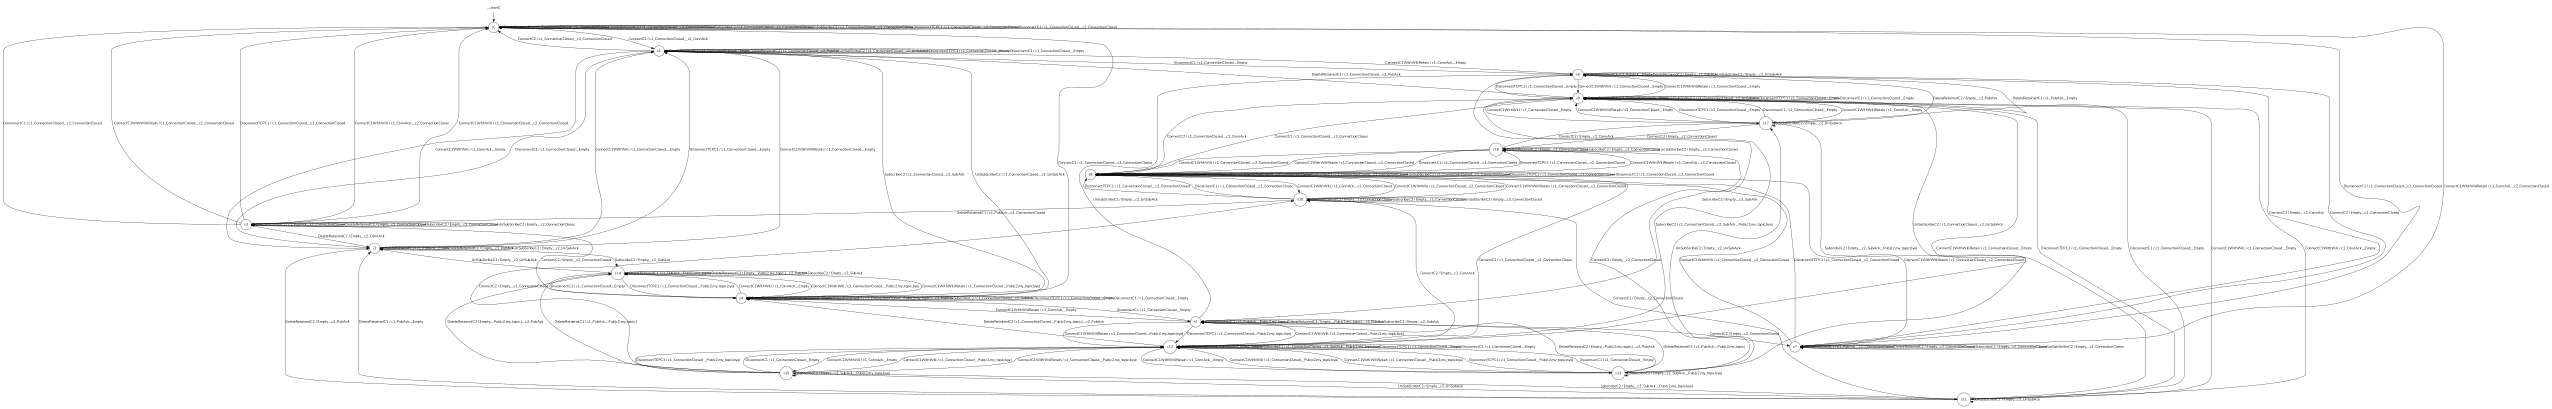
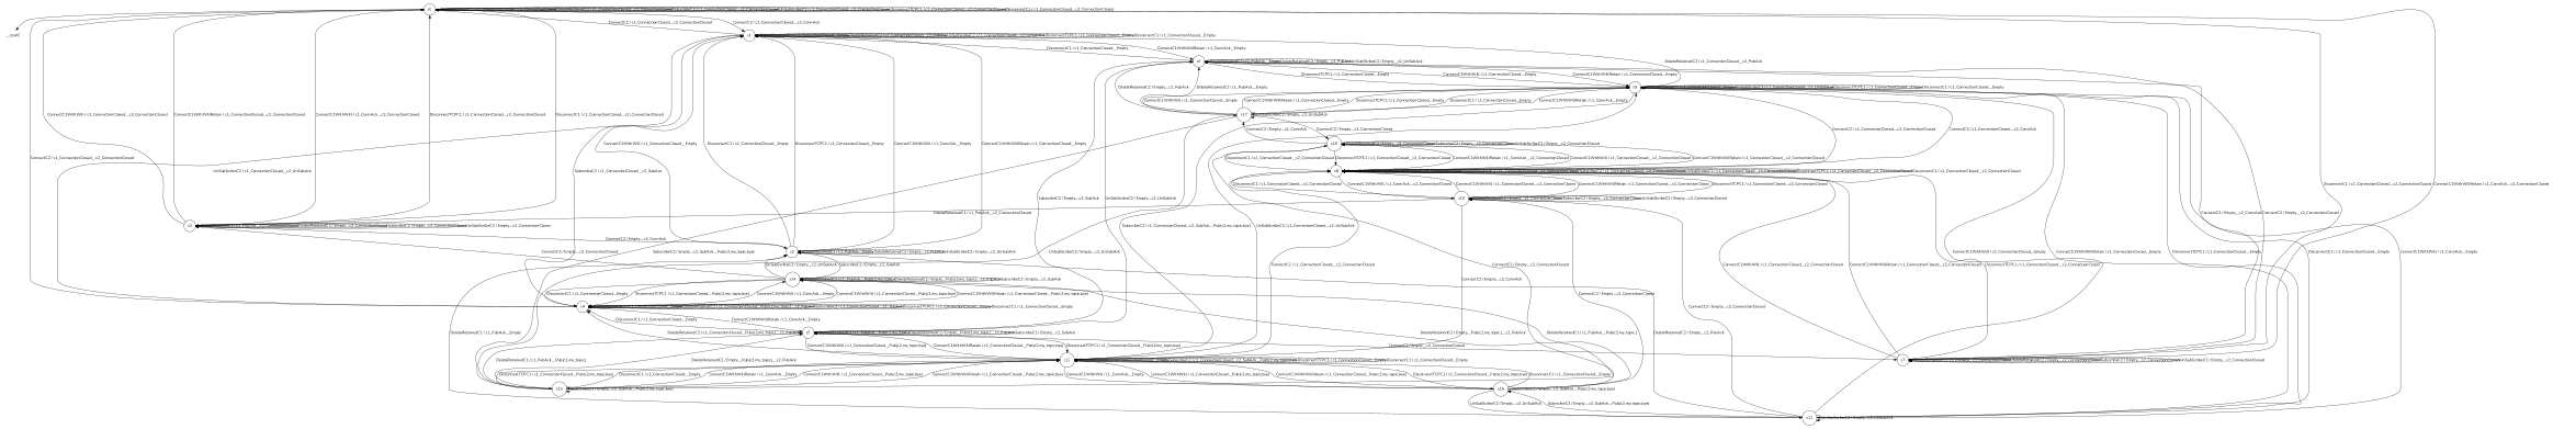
  digraph {
    fontname=Nunito
    node [fontname=Nunito shape=circle]
    edge [fontname=Nunito]
    __start0 [shape=none]
    n2 [label=s0]
    n3 [label=s1]
    n4 [label=s3]
    n5 [label=s7]
    n6 [label=s2]
    n7 [label=s4]
    n8 [label=s6]
    n9 [label=s8]
    n10 [label=s14]
    n11 [label=s5]
    n12 [label=s9]
    n13 [label=s12]
    n14 [label=s15]
    n15 [label=s13]
    n16 [label=s11]
    n17 [label=s17]
    n18 [label=s10]
    n19 [label=s16]
-   __start0 -> n2
+   n2 -> __start0
    n2 -> n2 [label="DeleteRetainedC1 / c1_ConnectionClosed__c2_ConnectionClosed"]
    n2 -> n2 [label="DeleteRetainedC2 / c1_ConnectionClosed__c2_ConnectionClosed"]
    n2 -> n2 [label="SubscribeC2 / c1_ConnectionClosed__c2_ConnectionClosed"]
    n2 -> n2 [label="UnSubScribeC2 / c1_ConnectionClosed__c2_ConnectionClosed"]
    n2 -> n2 [label="DisconnectTCPC1 / c1_ConnectionClosed__c2_ConnectionClosed"]
    n2 -> n2 [label="DisconnectC1 / c1_ConnectionClosed__c2_ConnectionClosed"]
    n2 -> n3 [label="ConnectC2 / c1_ConnectionClosed__c2_ConnAck"]
    n2 -> n4 [label="ConnectC1WithWill / c1_ConnAck__c2_ConnectionClosed"]
    n2 -> n5 [label="ConnectC1WithWillRetain / c1_ConnAck__c2_ConnectionClosed"]
    n3 -> n2 [label="ConnectC2 / c1_ConnectionClosed__c2_ConnectionClosed"]
    n3 -> n3 [label="DeleteRetainedC1 / c1_ConnectionClosed__Empty"]
    n3 -> n3 [label="DeleteRetainedC2 / c1_ConnectionClosed__c2_PubAck"]
    n3 -> n3 [label="UnSubScribeC2 / c1_ConnectionClosed__c2_UnSubAck"]
    n3 -> n3 [label="DisconnectTCPC1 / c1_ConnectionClosed__Empty"]
    n3 -> n3 [label="DisconnectC1 / c1_ConnectionClosed__Empty"]
    n3 -> n6 [label="ConnectC1WithWill / c1_ConnAck__Empty"]
    n3 -> n7 [label="SubscribeC2 / c1_ConnectionClosed__c2_SubAck"]
    n3 -> n8 [label="ConnectC1WithWillRetain / c1_ConnAck__Empty"]
    n4 -> n2 [label="ConnectC1WithWill / c1_ConnectionClosed__c2_ConnectionClosed"]
    n4 -> n2 [label="ConnectC1WithWillRetain / c1_ConnectionClosed__c2_ConnectionClosed"]
    n4 -> n2 [label="DisconnectTCPC1 / c1_ConnectionClosed__c2_ConnectionClosed"]
    n4 -> n2 [label="DisconnectC1 / c1_ConnectionClosed__c2_ConnectionClosed"]
    n4 -> n4 [label="DeleteRetainedC1 / c1_PubAck__c2_ConnectionClosed"]
    n4 -> n4 [label="DeleteRetainedC2 / Empty__c2_ConnectionClosed"]
    n4 -> n4 [label="SubscribeC2 / Empty__c2_ConnectionClosed"]
    n4 -> n4 [label="UnSubScribeC2 / Empty__c2_ConnectionClosed"]
-   n4 -> n6 [label="DeleteRetainedC2 / Empty__c2_ConnAck"]
+   n4 -> n6 [label="ConnectC2 / Empty__c2_ConnAck"]
    n5 -> n2 [label="DisconnectC1 / c1_ConnectionClosed__c2_ConnectionClosed"]
    n5 -> n5 [label="DeleteRetainedC1 / c1_PubAck__c2_ConnectionClosed"]
    n5 -> n5 [label="DeleteRetainedC2 / Empty__c2_ConnectionClosed"]
    n5 -> n5 [label="SubscribeC2 / Empty__c2_ConnectionClosed"]
    n5 -> n5 [label="UnSubScribeC2 / Empty__c2_ConnectionClosed"]
    n5 -> n8 [label="ConnectC2 / Empty__c2_ConnAck"]
    n5 -> n9 [label="ConnectC1WithWill / c1_ConnectionClosed__c2_ConnectionClosed"]
    n5 -> n9 [label="ConnectC1WithWillRetain / c1_ConnectionClosed__c2_ConnectionClosed"]
    n5 -> n9 [label="DisconnectTCPC1 / c1_ConnectionClosed__c2_ConnectionClosed"]
    n6 -> n3 [label="ConnectC1WithWill / c1_ConnectionClosed__Empty"]
    n6 -> n3 [label="ConnectC1WithWillRetain / c1_ConnectionClosed__Empty"]
    n6 -> n3 [label="DisconnectTCPC1 / c1_ConnectionClosed__Empty"]
    n6 -> n3 [label="DisconnectC1 / c1_ConnectionClosed__Empty"]
    n6 -> n6 [label="DeleteRetainedC1 / c1_PubAck__Empty"]
    n6 -> n6 [label="DeleteRetainedC2 / Empty__c2_PubAck"]
    n6 -> n6 [label="UnSubScribeC2 / Empty__c2_UnSubAck"]
    n6 -> n10 [label="SubscribeC2 / Empty__c2_SubAck"]
    n7 -> n2 [label="ConnectC2 / c1_ConnectionClosed__c2_ConnectionClosed"]
    n7 -> n3 [label="UnSubScribeC2 / c1_ConnectionClosed__c2_UnSubAck"]
    n7 -> n7 [label="DeleteRetainedC1 / c1_ConnectionClosed__Empty"]
    n7 -> n7 [label="DeleteRetainedC2 / c1_ConnectionClosed__Pub(c2,my_topic,)__c2_PubAck"]
    n7 -> n7 [label="SubscribeC2 / c1_ConnectionClosed__c2_SubAck"]
    n7 -> n7 [label="DisconnectTCPC1 / c1_ConnectionClosed__Empty"]
    n7 -> n7 [label="DisconnectC1 / c1_ConnectionClosed__Empty"]
    n7 -> n10 [label="ConnectC1WithWill / c1_ConnAck__Empty"]
    n7 -> n11 [label="ConnectC1WithWillRetain / c1_ConnAck__Empty"]
    n8 -> n3 [label="DisconnectC1 / c1_ConnectionClosed__Empty"]
    n8 -> n5 [label="ConnectC2 / Empty__c2_ConnectionClosed"]
    n8 -> n8 [label="DeleteRetainedC1 / c1_PubAck__Empty"]
    n8 -> n8 [label="DeleteRetainedC2 / Empty__c2_PubAck"]
    n8 -> n8 [label="UnSubScribeC2 / Empty__c2_UnSubAck"]
    n8 -> n11 [label="SubscribeC2 / Empty__c2_SubAck"]
    n8 -> n12 [label="ConnectC1WithWill / c1_ConnectionClosed__Empty"]
    n8 -> n12 [label="ConnectC1WithWillRetain / c1_ConnectionClosed__Empty"]
    n8 -> n12 [label="DisconnectTCPC1 / c1_ConnectionClosed__Empty"]
    n9 -> n9 [label="DeleteRetainedC1 / c1_ConnectionClosed__c2_ConnectionClosed"]
    n9 -> n9 [label="DeleteRetainedC2 / c1_ConnectionClosed__c2_ConnectionClosed"]
    n9 -> n9 [label="SubscribeC2 / c1_ConnectionClosed__c2_ConnectionClosed"]
    n9 -> n9 [label="UnSubScribeC2 / c1_ConnectionClosed__c2_ConnectionClosed"]
    n9 -> n9 [label="DisconnectTCPC1 / c1_ConnectionClosed__c2_ConnectionClosed"]
    n9 -> n9 [label="DisconnectC1 / c1_ConnectionClosed__c2_ConnectionClosed"]
    n9 -> n12 [label="ConnectC2 / c1_ConnectionClosed__c2_ConnAck"]
    n9 -> n18 [label="ConnectC1WithWill / c1_ConnAck__c2_ConnectionClosed"]
    n9 -> n19 [label="ConnectC1WithWillRetain / c1_ConnAck__c2_ConnectionClosed"]
-   n7 -> n4 [label="ConnectC2 / Empty__c2_ConnectionClosed"]
+   n10 -> n4 [label="ConnectC2 / Empty__c2_ConnectionClosed"]
    n10 -> n6 [label="UnSubScribeC2 / Empty__c2_UnSubAck"]
    n10 -> n7 [label="ConnectC1WithWill / c1_ConnectionClosed__Pub(c2,my_topic,bye)"]
    n10 -> n7 [label="ConnectC1WithWillRetain / c1_ConnectionClosed__Pub(c2,my_topic,bye)"]
    n10 -> n7 [label="DisconnectTCPC1 / c1_ConnectionClosed__Pub(c2,my_topic,bye)"]
    n10 -> n7 [label="DisconnectC1 / c1_ConnectionClosed__Empty"]
    n10 -> n10 [label="DeleteRetainedC1 / c1_PubAck__Pub(c2,my_topic,)"]
    n10 -> n10 [label="DeleteRetainedC2 / Empty__Pub(c2,my_topic,)__c2_PubAck"]
    n10 -> n10 [label="SubscribeC2 / Empty__c2_SubAck"]
    n11 -> n5 [label="ConnectC2 / Empty__c2_ConnectionClosed"]
    n11 -> n7 [label="DisconnectC1 / c1_ConnectionClosed__Empty"]
    n11 -> n8 [label="UnSubScribeC2 / Empty__c2_UnSubAck"]
    n11 -> n11 [label="DeleteRetainedC1 / c1_PubAck__Pub(c2,my_topic,)"]
    n11 -> n11 [label="DeleteRetainedC2 / Empty__Pub(c2,my_topic,)__c2_PubAck"]
    n11 -> n11 [label="SubscribeC2 / Empty__c2_SubAck"]
    n11 -> n13 [label="ConnectC1WithWill / c1_ConnectionClosed__Pub(c2,my_topic,bye)"]
    n11 -> n13 [label="ConnectC1WithWillRetain / c1_ConnectionClosed__Pub(c2,my_topic,bye)"]
    n11 -> n13 [label="DisconnectTCPC1 / c1_ConnectionClosed__Pub(c2,my_topic,bye)"]
    n12 -> n3 [label="DeleteRetainedC2 / c1_ConnectionClosed__c2_PubAck"]
    n12 -> n9 [label="ConnectC2 / c1_ConnectionClosed__c2_ConnectionClosed"]
    n12 -> n12 [label="DeleteRetainedC1 / c1_ConnectionClosed__Empty"]
    n12 -> n12 [label="UnSubScribeC2 / c1_ConnectionClosed__c2_UnSubAck"]
    n12 -> n12 [label="DisconnectTCPC1 / c1_ConnectionClosed__Empty"]
    n12 -> n12 [label="DisconnectC1 / c1_ConnectionClosed__Empty"]
    n12 -> n13 [label="SubscribeC2 / c1_ConnectionClosed__c2_SubAck__Pub(c2,my_topic,bye)"]
    n12 -> n16 [label="ConnectC1WithWill / c1_ConnAck__Empty"]
    n12 -> n17 [label="ConnectC1WithWillRetain / c1_ConnAck__Empty"]
    n13 -> n7 [label="DeleteRetainedC2 / c1_ConnectionClosed__Pub(c2,my_topic,)__c2_PubAck"]
    n13 -> n9 [label="ConnectC2 / c1_ConnectionClosed__c2_ConnectionClosed"]
    n13 -> n12 [label="UnSubScribeC2 / c1_ConnectionClosed__c2_UnSubAck"]
    n13 -> n13 [label="DeleteRetainedC1 / c1_ConnectionClosed__Empty"]
    n13 -> n13 [label="SubscribeC2 / c1_ConnectionClosed__c2_SubAck__Pub(c2,my_topic,bye)"]
    n13 -> n13 [label="DisconnectTCPC1 / c1_ConnectionClosed__Empty"]
    n13 -> n13 [label="DisconnectC1 / c1_ConnectionClosed__Empty"]
    n13 -> n14 [label="ConnectC1WithWill / c1_ConnAck__Empty"]
    n13 -> n15 [label="ConnectC1WithWillRetain / c1_ConnAck__Empty"]
    n14 -> n10 [label="DeleteRetainedC1 / c1_PubAck__Pub(c2,my_topic,)"]
    n14 -> n10 [label="DeleteRetainedC2 / Empty__Pub(c2,my_topic,)__c2_PubAck"]
    n14 -> n13 [label="ConnectC1WithWill / c1_ConnectionClosed__Pub(c2,my_topic,bye)"]
    n14 -> n13 [label="ConnectC1WithWillRetain / c1_ConnectionClosed__Pub(c2,my_topic,bye)"]
    n14 -> n13 [label="DisconnectTCPC1 / c1_ConnectionClosed__Pub(c2,my_topic,bye)"]
    n14 -> n13 [label="DisconnectC1 / c1_ConnectionClosed__Empty"]
    n14 -> n14 [label="SubscribeC2 / Empty__c2_SubAck__Pub(c2,my_topic,bye)"]
    n14 -> n16 [label="UnSubScribeC2 / Empty__c2_UnSubAck"]
    n14 -> n18 [label="ConnectC2 / Empty__c2_ConnectionClosed"]
    n15 -> n11 [label="DeleteRetainedC1 / c1_PubAck__Pub(c2,my_topic,)"]
    n15 -> n11 [label="DeleteRetainedC2 / Empty__Pub(c2,my_topic,)__c2_PubAck"]
    n15 -> n13 [label="ConnectC1WithWill / c1_ConnectionClosed__Pub(c2,my_topic,bye)"]
    n15 -> n13 [label="ConnectC1WithWillRetain / c1_ConnectionClosed__Pub(c2,my_topic,bye)"]
    n15 -> n13 [label="DisconnectTCPC1 / c1_ConnectionClosed__Pub(c2,my_topic,bye)"]
    n15 -> n13 [label="DisconnectC1 / c1_ConnectionClosed__Empty"]
    n15 -> n15 [label="SubscribeC2 / Empty__c2_SubAck__Pub(c2,my_topic,bye)"]
    n15 -> n17 [label="UnSubScribeC2 / Empty__c2_UnSubAck"]
    n15 -> n19 [label="ConnectC2 / Empty__c2_ConnectionClosed"]
    n16 -> n6 [label="DeleteRetainedC1 / c1_PubAck__Empty"]
    n16 -> n6 [label="DeleteRetainedC2 / Empty__c2_PubAck"]
    n16 -> n12 [label="ConnectC1WithWill / c1_ConnectionClosed__Empty"]
    n16 -> n12 [label="ConnectC1WithWillRetain / c1_ConnectionClosed__Empty"]
    n16 -> n12 [label="DisconnectTCPC1 / c1_ConnectionClosed__Empty"]
    n16 -> n12 [label="DisconnectC1 / c1_ConnectionClosed__Empty"]
    n16 -> n14 [label="SubscribeC2 / Empty__c2_SubAck__Pub(c2,my_topic,bye)"]
    n16 -> n16 [label="UnSubScribeC2 / Empty__c2_UnSubAck"]
    n16 -> n18 [label="ConnectC2 / Empty__c2_ConnectionClosed"]
    n17 -> n8 [label="DeleteRetainedC1 / c1_PubAck__Empty"]
    n17 -> n8 [label="DeleteRetainedC2 / Empty__c2_PubAck"]
    n17 -> n12 [label="ConnectC1WithWill / c1_ConnectionClosed__Empty"]
    n17 -> n12 [label="ConnectC1WithWillRetain / c1_ConnectionClosed__Empty"]
    n17 -> n12 [label="DisconnectTCPC1 / c1_ConnectionClosed__Empty"]
    n17 -> n12 [label="DisconnectC1 / c1_ConnectionClosed__Empty"]
    n17 -> n15 [label="SubscribeC2 / Empty__c2_SubAck__Pub(c2,my_topic,bye)"]
    n17 -> n17 [label="UnSubScribeC2 / Empty__c2_UnSubAck"]
    n17 -> n19 [label="ConnectC2 / Empty__c2_ConnectionClosed"]
    n18 -> n4 [label="DeleteRetainedC1 / c1_PubAck__c2_ConnectionClosed"]
    n18 -> n9 [label="ConnectC1WithWill / c1_ConnectionClosed__c2_ConnectionClosed"]
    n18 -> n9 [label="ConnectC1WithWillRetain / c1_ConnectionClosed__c2_ConnectionClosed"]
    n18 -> n9 [label="DisconnectTCPC1 / c1_ConnectionClosed__c2_ConnectionClosed"]
    n18 -> n9 [label="DisconnectC1 / c1_ConnectionClosed__c2_ConnectionClosed"]
    n18 -> n13 [label="ConnectC2 / Empty__c2_ConnAck"]
    n18 -> n18 [label="DeleteRetainedC2 / Empty__c2_ConnectionClosed"]
    n18 -> n18 [label="SubscribeC2 / Empty__c2_ConnectionClosed"]
    n18 -> n18 [label="UnSubScribeC2 / Empty__c2_ConnectionClosed"]
    n19 -> n9 [label="ConnectC1WithWill / c1_ConnectionClosed__c2_ConnectionClosed"]
    n19 -> n9 [label="ConnectC1WithWillRetain / c1_ConnectionClosed__c2_ConnectionClosed"]
    n19 -> n9 [label="DisconnectTCPC1 / c1_ConnectionClosed__c2_ConnectionClosed"]
    n19 -> n9 [label="DisconnectC1 / c1_ConnectionClosed__c2_ConnectionClosed"]
    n19 -> n17 [label="ConnectC2 / Empty__c2_ConnAck"]
    n19 -> n19 [label="DeleteRetainedC2 / Empty__c2_ConnectionClosed"]
    n19 -> n19 [label="SubscribeC2 / Empty__c2_ConnectionClosed"]
    n19 -> n19 [label="UnSubScribeC2 / Empty__c2_ConnectionClosed"]
  }
